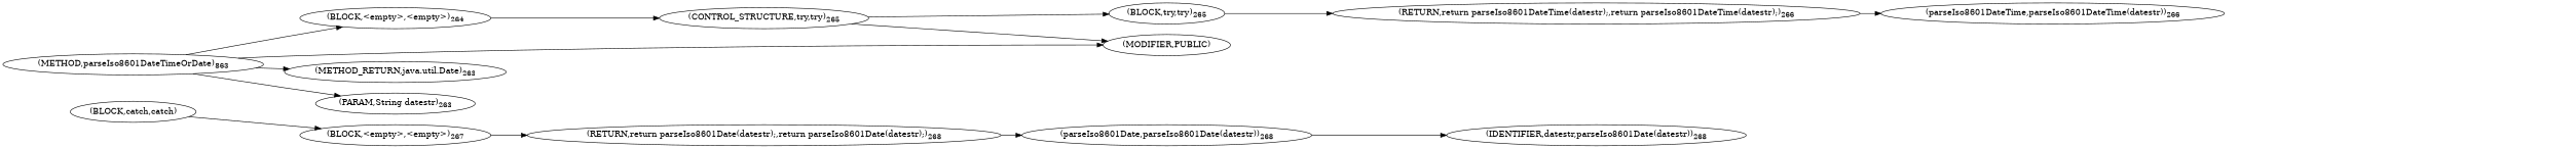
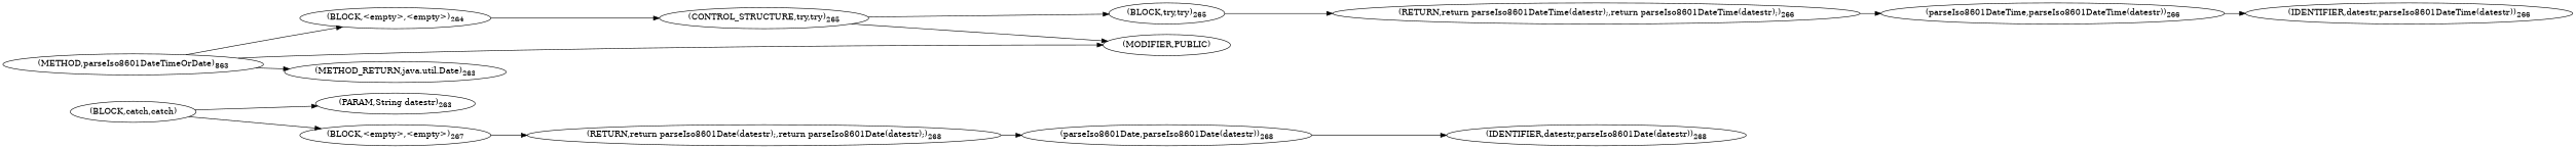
  digraph {
    rankdir=LR
    n1 [label=<(METHOD,parseIso8601DateTimeOrDate)<SUB>863</SUB>>]
    n2 [label=<(PARAM,String datestr)<SUB>263</SUB>>]
    n3 [label=<(BLOCK,&lt;empty&gt;,&lt;empty&gt;)<SUB>264</SUB>>]
    n4 [label=<(MODIFIER,PUBLIC)>]
    n5 [label=<(METHOD_RETURN,java.util.Date)<SUB>263</SUB>>]
    n6 [label=<(CONTROL_STRUCTURE,try,try)<SUB>265</SUB>>]
    n7 [label=<(BLOCK,try,try)<SUB>265</SUB>>]
    n8 [label=<(RETURN,return parseIso8601DateTime(datestr);,return parseIso8601DateTime(datestr);)<SUB>266</SUB>>]
    n9 [label=<(BLOCK,catch,catch)>]
    n10 [label=<(BLOCK,&lt;empty&gt;,&lt;empty&gt;)<SUB>267</SUB>>]
    n11 [label=<(parseIso8601DateTime,parseIso8601DateTime(datestr))<SUB>266</SUB>>]
+   n12 [label=<(IDENTIFIER,datestr,parseIso8601DateTime(datestr))<SUB>266</SUB>>]
    n13 [label=<(RETURN,return parseIso8601Date(datestr);,return parseIso8601Date(datestr);)<SUB>268</SUB>>]
    n14 [label=<(parseIso8601Date,parseIso8601Date(datestr))<SUB>268</SUB>>]
    n15 [label=<(IDENTIFIER,datestr,parseIso8601Date(datestr))<SUB>268</SUB>>]
-   n1 -> n2
+   n9 -> n2
    n1 -> n3
    n1 -> n4
    n1 -> n5
    n3 -> n6
    n6 -> n4
    n6 -> n7
    n7 -> n8
    n8 -> n11
    n9 -> n10
    n10 -> n13
+   n11 -> n12
    n13 -> n14
    n14 -> n15
  }
